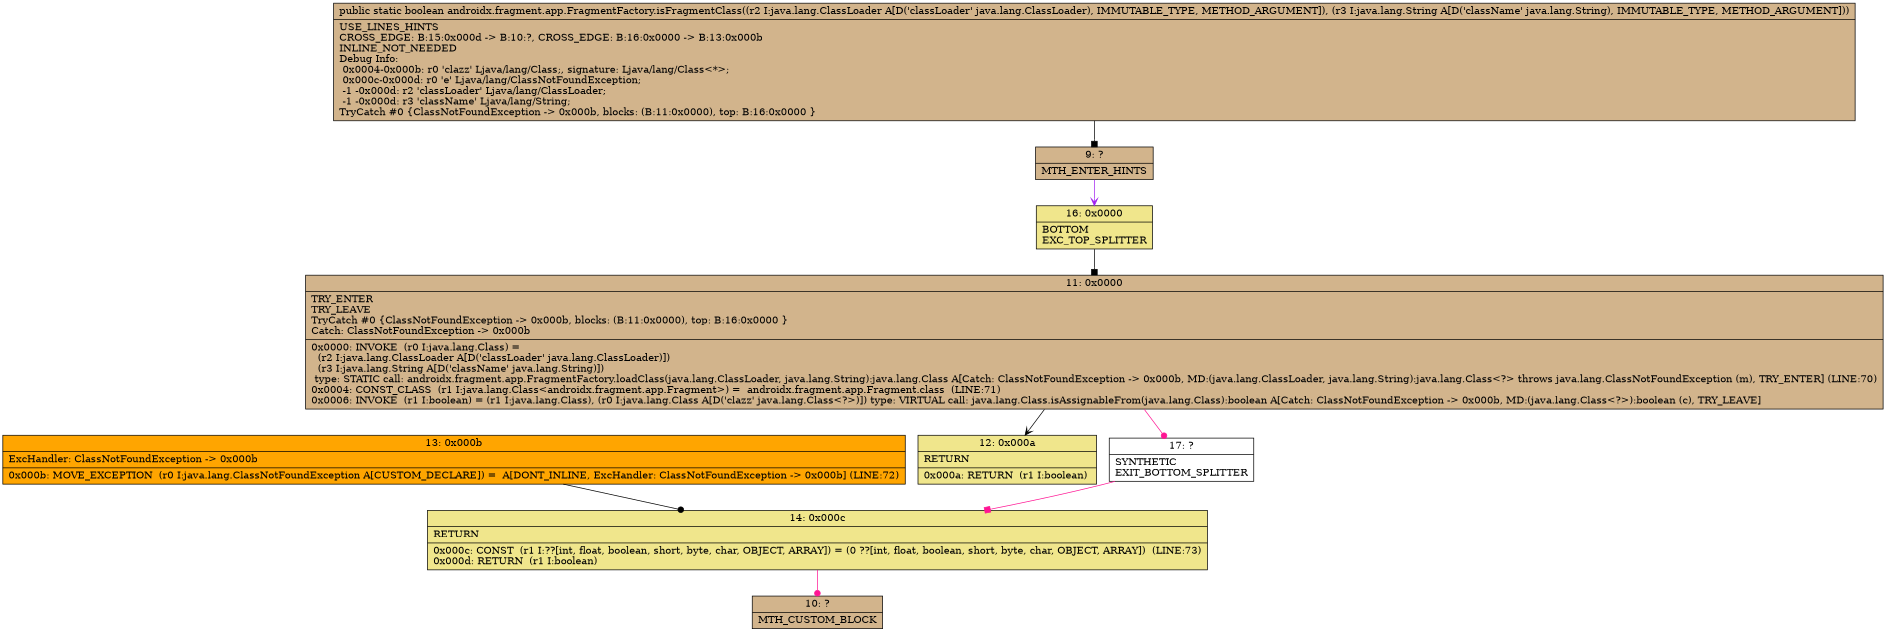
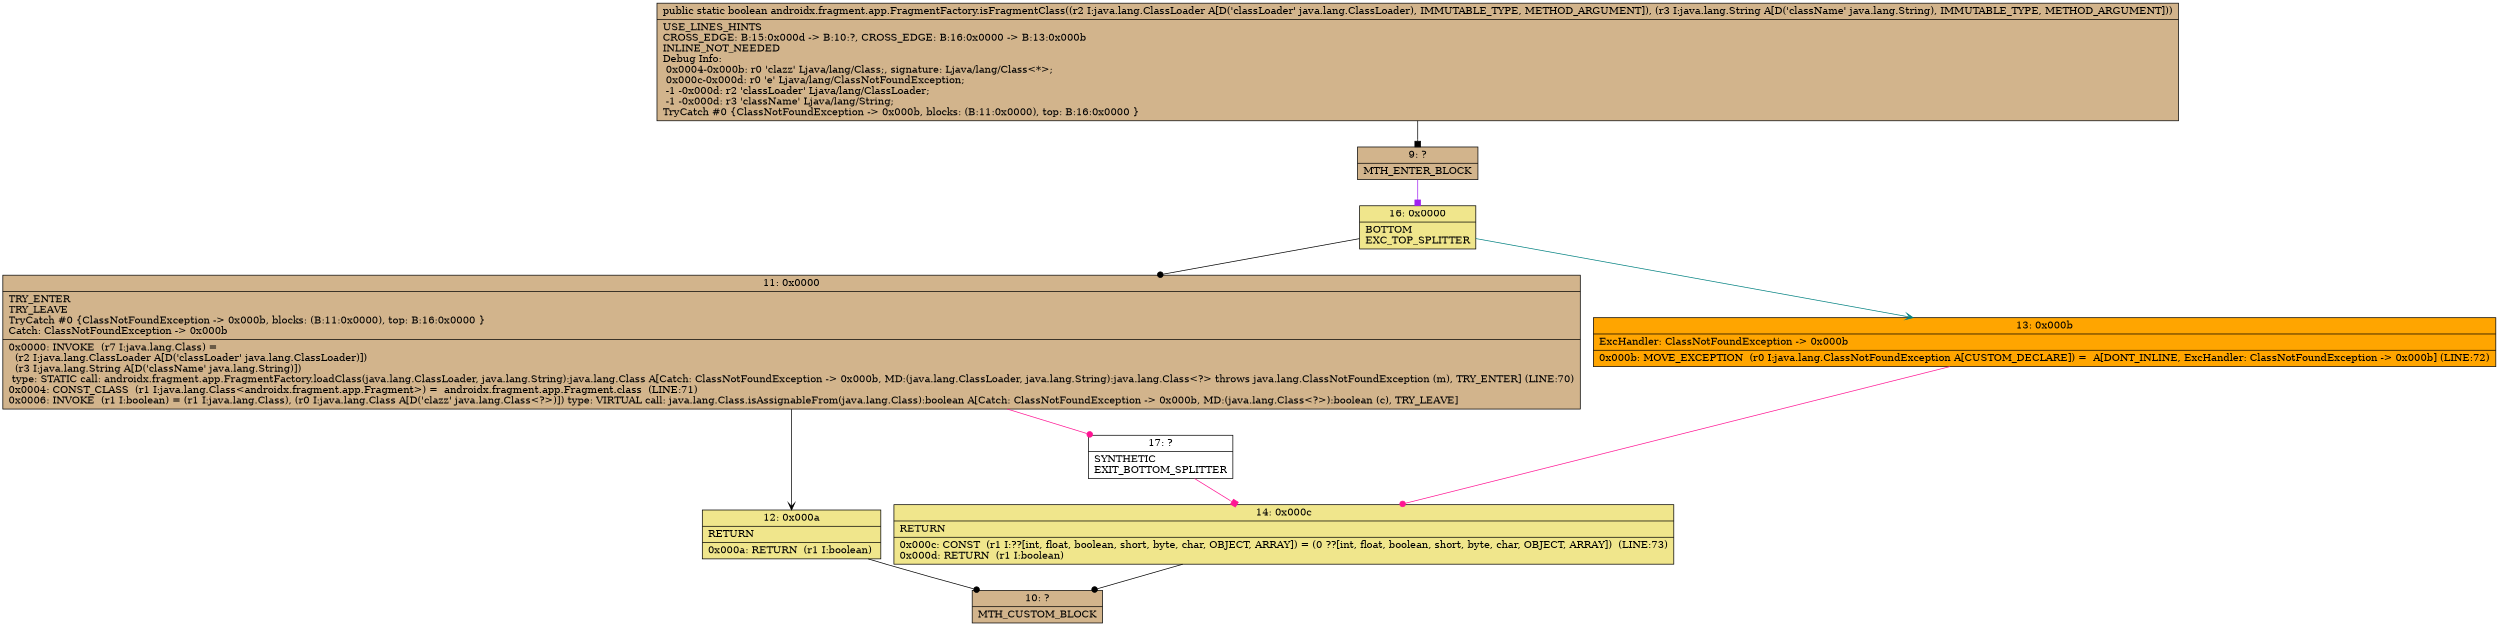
  digraph {
    node [fillcolor=tan shape=record style=filled]
    edge [arrowhead=dot color=black]
-   n1 [label="{9\:\ ?|MTH_ENTER_HINTS\l}"]
+   n1 [label="{9\:\ ?|MTH_ENTER_BLOCK\l}"]
    n2 [fillcolor=khaki label="{16\:\ 0x0000|BOTTOM\lEXC_TOP_SPLITTER\l}"]
-   n3 [label="{11\:\ 0x0000|TRY_ENTER\lTRY_LEAVE\lTryCatch #0 \{ClassNotFoundException \-\> 0x000b, blocks: (B:11:0x0000), top: B:16:0x0000 \}\lCatch: ClassNotFoundException \-\> 0x000b\l|0x0000: INVOKE  (r0 I:java.lang.Class) = \l  (r2 I:java.lang.ClassLoader A[D('classLoader' java.lang.ClassLoader)])\l  (r3 I:java.lang.String A[D('className' java.lang.String)])\l type: STATIC call: androidx.fragment.app.FragmentFactory.loadClass(java.lang.ClassLoader, java.lang.String):java.lang.Class A[Catch: ClassNotFoundException \-\> 0x000b, MD:(java.lang.ClassLoader, java.lang.String):java.lang.Class\<?\> throws java.lang.ClassNotFoundException (m), TRY_ENTER] (LINE:70)\l0x0004: CONST_CLASS  (r1 I:java.lang.Class\<androidx.fragment.app.Fragment\>) =  androidx.fragment.app.Fragment.class  (LINE:71)\l0x0006: INVOKE  (r1 I:boolean) = (r1 I:java.lang.Class), (r0 I:java.lang.Class A[D('clazz' java.lang.Class\<?\>)]) type: VIRTUAL call: java.lang.Class.isAssignableFrom(java.lang.Class):boolean A[Catch: ClassNotFoundException \-\> 0x000b, MD:(java.lang.Class\<?\>):boolean (c), TRY_LEAVE]\l}"]
+   n3 [label="{11\:\ 0x0000|TRY_ENTER\lTRY_LEAVE\lTryCatch #0 \{ClassNotFoundException \-\> 0x000b, blocks: (B:11:0x0000), top: B:16:0x0000 \}\lCatch: ClassNotFoundException \-\> 0x000b\l|0x0000: INVOKE  (r7 I:java.lang.Class) = \l  (r2 I:java.lang.ClassLoader A[D('classLoader' java.lang.ClassLoader)])\l  (r3 I:java.lang.String A[D('className' java.lang.String)])\l type: STATIC call: androidx.fragment.app.FragmentFactory.loadClass(java.lang.ClassLoader, java.lang.String):java.lang.Class A[Catch: ClassNotFoundException \-\> 0x000b, MD:(java.lang.ClassLoader, java.lang.String):java.lang.Class\<?\> throws java.lang.ClassNotFoundException (m), TRY_ENTER] (LINE:70)\l0x0004: CONST_CLASS  (r1 I:java.lang.Class\<androidx.fragment.app.Fragment\>) =  androidx.fragment.app.Fragment.class  (LINE:71)\l0x0006: INVOKE  (r1 I:boolean) = (r1 I:java.lang.Class), (r0 I:java.lang.Class A[D('clazz' java.lang.Class\<?\>)]) type: VIRTUAL call: java.lang.Class.isAssignableFrom(java.lang.Class):boolean A[Catch: ClassNotFoundException \-\> 0x000b, MD:(java.lang.Class\<?\>):boolean (c), TRY_LEAVE]\l}"]
    n4 [fillcolor=orange label="{13\:\ 0x000b|ExcHandler: ClassNotFoundException \-\> 0x000b\l|0x000b: MOVE_EXCEPTION  (r0 I:java.lang.ClassNotFoundException A[CUSTOM_DECLARE]) =  A[DONT_INLINE, ExcHandler: ClassNotFoundException \-\> 0x000b] (LINE:72)\l}"]
    n5 [fillcolor=khaki label="{12\:\ 0x000a|RETURN\l|0x000a: RETURN  (r1 I:boolean) \l}"]
    n6 [fillcolor=white label="{17\:\ ?|SYNTHETIC\lEXIT_BOTTOM_SPLITTER\l}"]
    n7 [fillcolor=khaki label="{14\:\ 0x000c|RETURN\l|0x000c: CONST  (r1 I:??[int, float, boolean, short, byte, char, OBJECT, ARRAY]) = (0 ??[int, float, boolean, short, byte, char, OBJECT, ARRAY])  (LINE:73)\l0x000d: RETURN  (r1 I:boolean) \l}"]
    n8 [label="{10\:\ ?|MTH_CUSTOM_BLOCK\l}"]
    n9 [label="{public static boolean androidx.fragment.app.FragmentFactory.isFragmentClass((r2 I:java.lang.ClassLoader A[D('classLoader' java.lang.ClassLoader), IMMUTABLE_TYPE, METHOD_ARGUMENT]), (r3 I:java.lang.String A[D('className' java.lang.String), IMMUTABLE_TYPE, METHOD_ARGUMENT]))  | USE_LINES_HINTS\lCROSS_EDGE: B:15:0x000d \-\> B:10:?, CROSS_EDGE: B:16:0x0000 \-\> B:13:0x000b\lINLINE_NOT_NEEDED\lDebug Info:\l  0x0004\-0x000b: r0 'clazz' Ljava\/lang\/Class;, signature: Ljava\/lang\/Class\<*\>;\l  0x000c\-0x000d: r0 'e' Ljava\/lang\/ClassNotFoundException;\l  \-1 \-0x000d: r2 'classLoader' Ljava\/lang\/ClassLoader;\l  \-1 \-0x000d: r3 'className' Ljava\/lang\/String;\lTryCatch #0 \{ClassNotFoundException \-\> 0x000b, blocks: (B:11:0x0000), top: B:16:0x0000 \}\l}"]
-   n1 -> n2 [arrowhead=vee color=purple]
-   n2 -> n3 [arrowhead=box]
+   n1 -> n2 [arrowhead=box color=purple]
+   n2 -> n3
+   n2 -> n4 [arrowhead=vee color=teal]
    n3 -> n5 [arrowhead=vee]
    n3 -> n6 [color=deeppink]
-   n4 -> n7
+   n4 -> n7 [color=deeppink]
+   n5 -> n8
    n6 -> n7 [arrowhead=box color=deeppink]
-   n7 -> n8 [color=deeppink]
+   n7 -> n8
    n9 -> n1 [arrowhead=box]
  }
